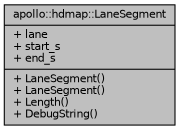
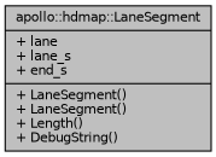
  digraph {
    fontname="DejaVu Sans"
-   n1 [color=black fillcolor=grey75 fontcolor=black fontname="DejaVu Sans" fontsize=10 height=0.2 label="{apollo::hdmap::LaneSegment\n|+ lane\l+ start_s\l+ end_s\l|+ LaneSegment()\l+ LaneSegment()\l+ Length()\l+ DebugString()\l}" shape=record style=filled width=0.4]
+   n1 [color=black fillcolor=grey75 fontcolor=black fontname="DejaVu Sans" fontsize=10 height=0.2 label="{apollo::hdmap::LaneSegment\n|+ lane\l+ lane_s\l+ end_s\l|+ LaneSegment()\l+ LaneSegment()\l+ Length()\l+ DebugString()\l}" shape=record style=filled width=0.4]
  }
